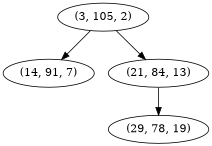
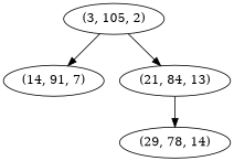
  digraph {
    "(3, 105, 2)"
    "(14, 91, 7)"
    "(21, 84, 13)"
-   "(29, 78, 19)"
+   "(29, 78, 19)" [label="(29, 78, 14)"]
    "(3, 105, 2)" -> "(14, 91, 7)"
    "(3, 105, 2)" -> "(21, 84, 13)"
    "(21, 84, 13)" -> "(29, 78, 19)"
  }
